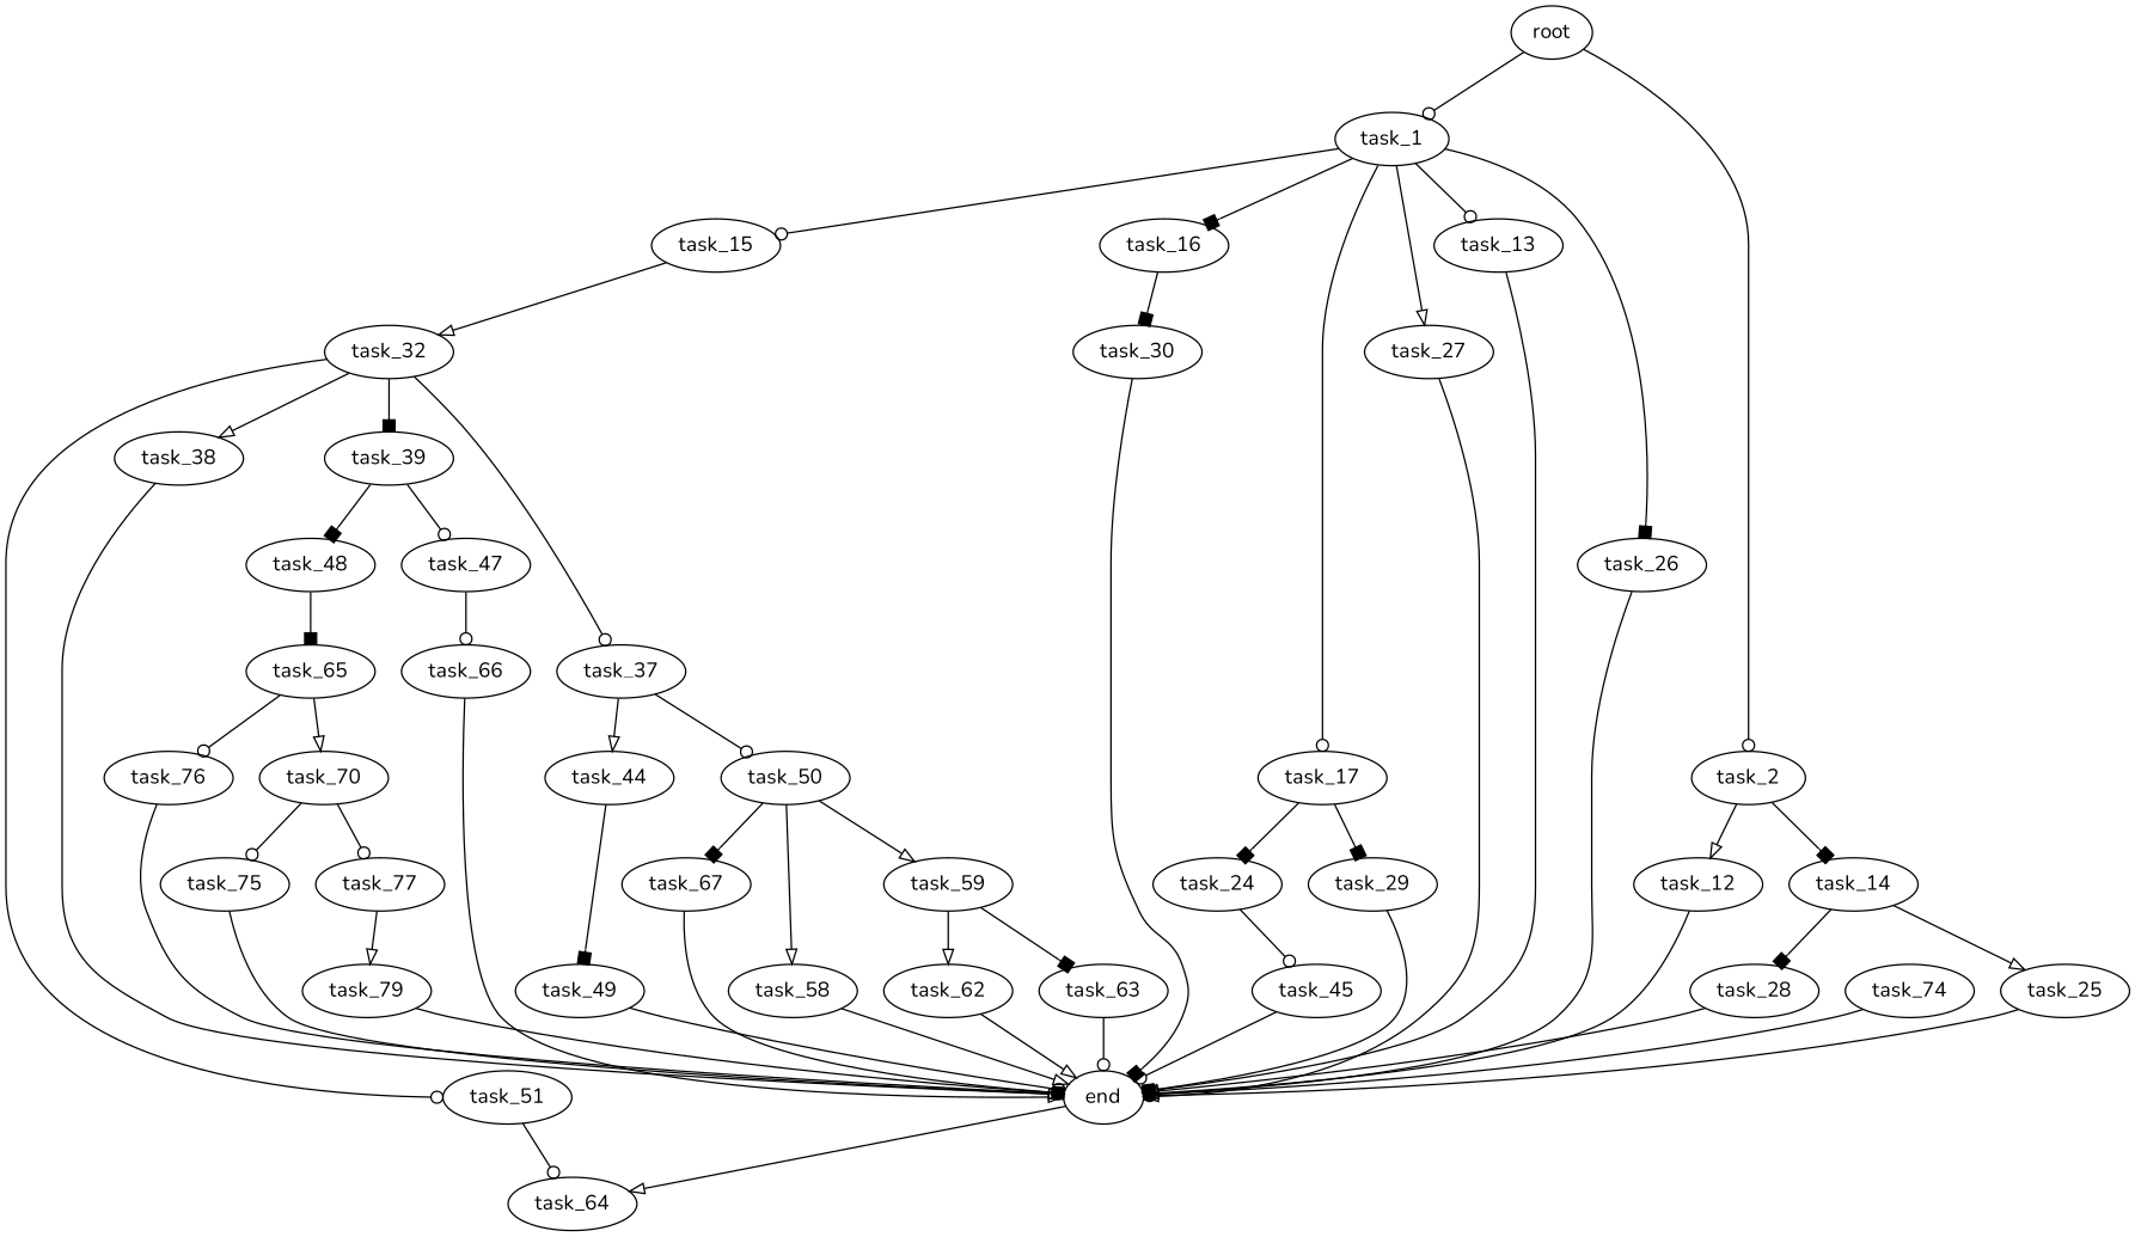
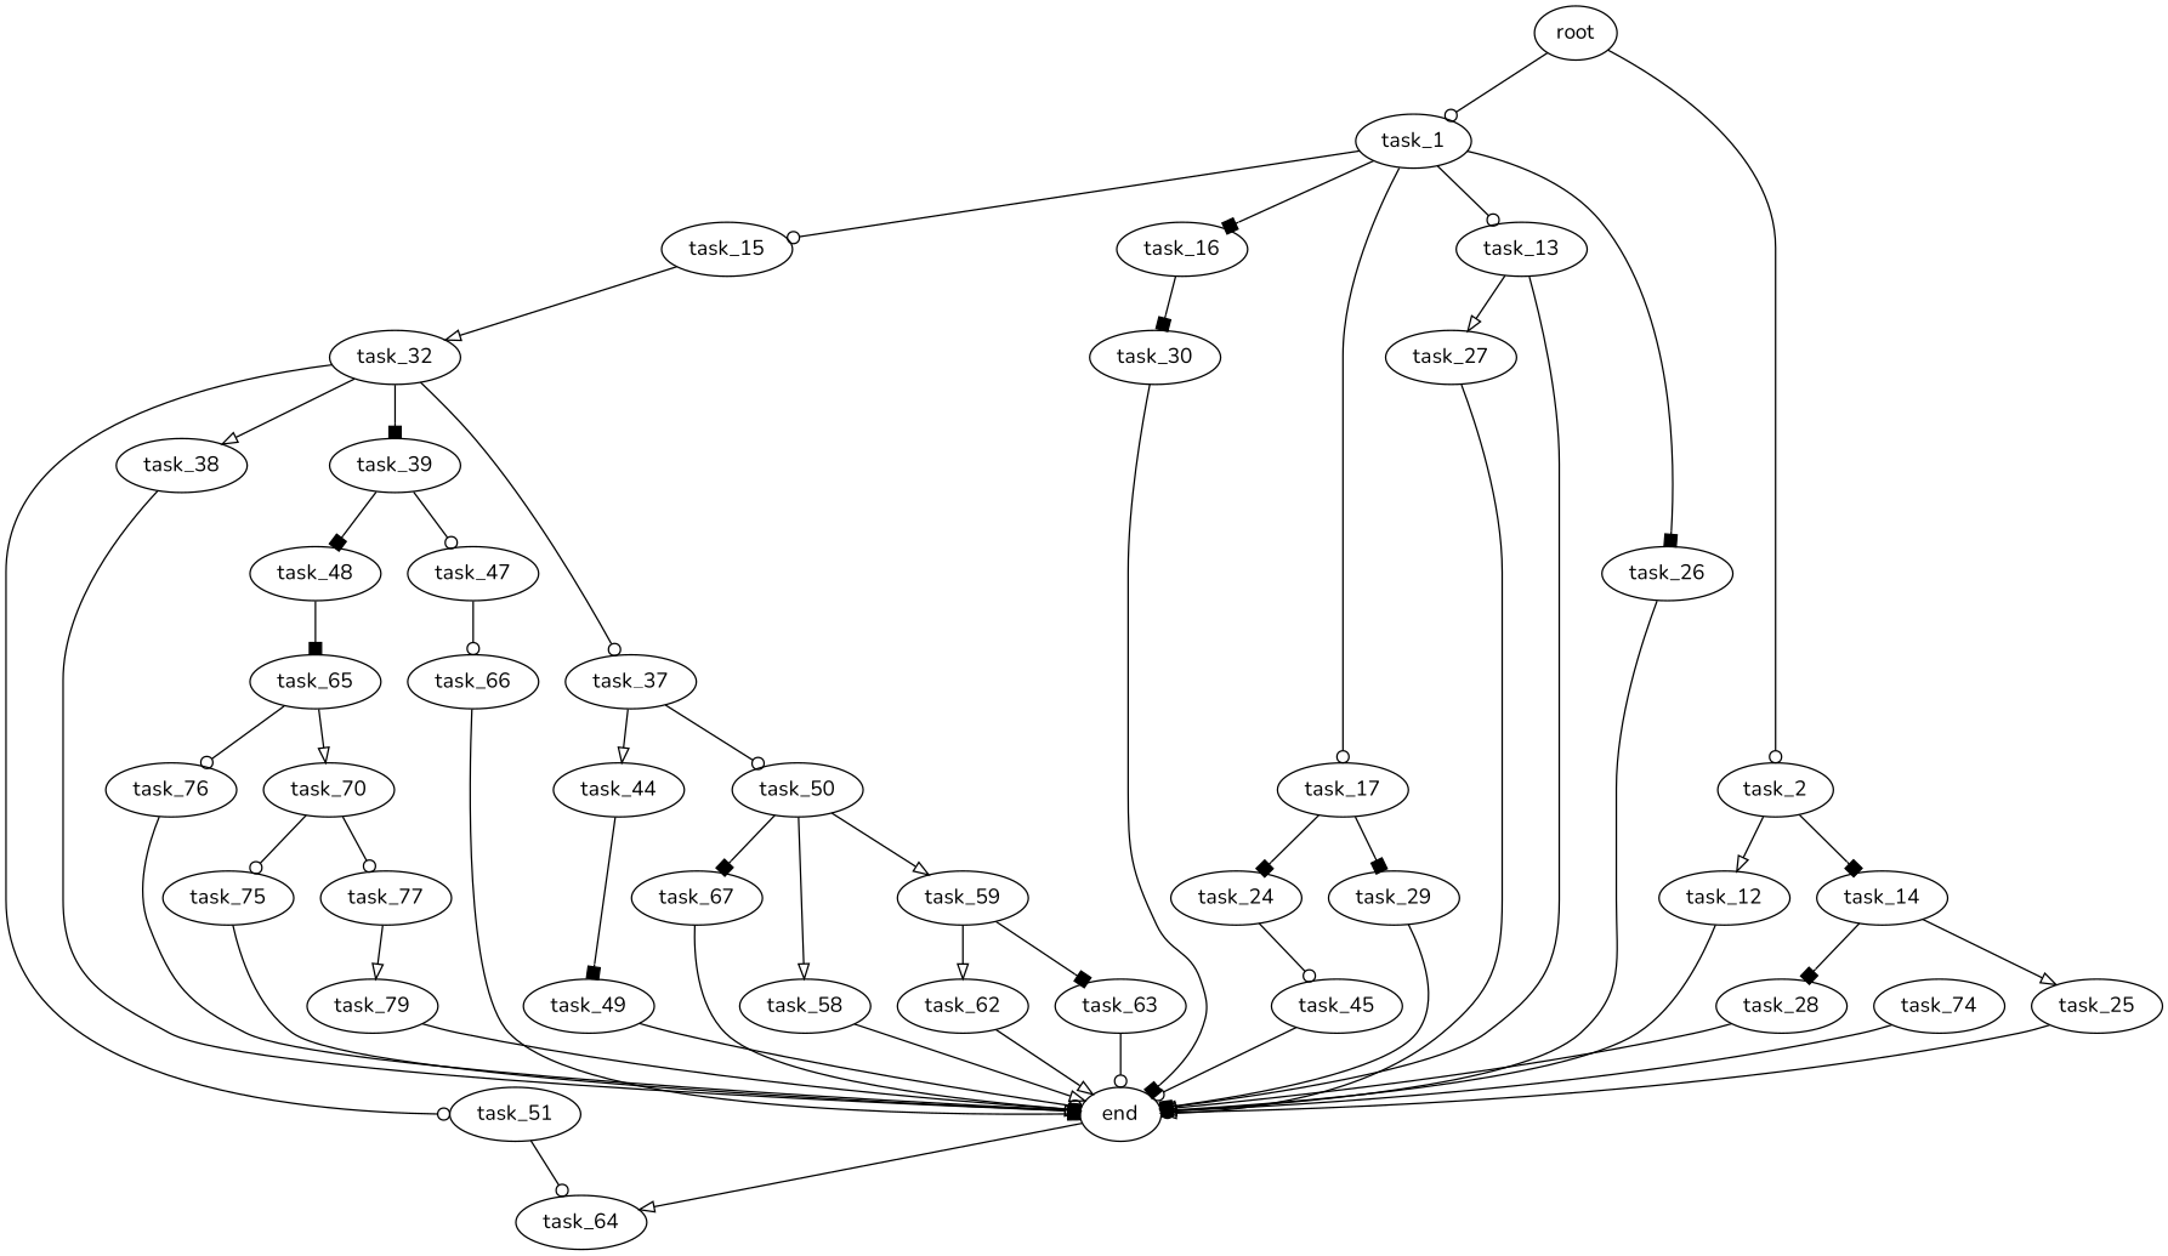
  digraph {
    fontname=Nunito
    node [fontname=Nunito]
    edge [arrowhead=odot fontname=Nunito]
    root
    task_1
    task_2
    task_13
    task_15
    task_16
    task_17
    task_26
    task_27
    task_12
    task_14
    end
    task_32
    task_30
    task_24
    task_29
    task_25
    task_28
    task_64
    task_37
    task_38
    task_39
    task_51
    task_45
    task_44
    task_50
    task_47
    task_48
    task_49
    task_58
    task_59
    task_67
    task_66
    task_65
    task_70
    task_76
    task_62
    task_63
    task_75
    task_77
    task_74
    task_79
    root -> task_1
    root -> task_2
    task_1 -> task_13
    task_1 -> task_15
    task_1 -> task_16 [arrowhead=box]
    task_1 -> task_17
    task_1 -> task_26 [arrowhead=box]
-   task_1 -> task_27 [arrowhead=onormal]
+   task_13 -> task_27 [arrowhead=onormal]
    task_2 -> task_12 [arrowhead=onormal]
    task_2 -> task_14 [arrowhead=box]
    task_13 -> end [arrowhead=onormal]
    task_15 -> task_32 [arrowhead=onormal]
    task_16 -> task_30 [arrowhead=box]
    task_17 -> task_24 [arrowhead=box]
    task_17 -> task_29 [arrowhead=box]
    task_26 -> end [arrowhead=onormal]
    task_27 -> end [arrowhead=onormal]
    task_12 -> end [arrowhead=box]
    task_14 -> task_25 [arrowhead=onormal]
    task_14 -> task_28 [arrowhead=box]
    end -> task_64 [arrowhead=onormal]
    task_32 -> task_37
    task_32 -> task_38 [arrowhead=onormal]
    task_32 -> task_39 [arrowhead=box]
    task_32 -> task_51
    task_30 -> end [arrowhead=box]
    task_24 -> task_45
    task_29 -> end [arrowhead=box]
    task_25 -> end
    task_28 -> end [arrowhead=onormal]
    task_37 -> task_44 [arrowhead=onormal]
    task_37 -> task_50
    task_38 -> end [arrowhead=onormal]
    task_39 -> task_47
    task_39 -> task_48 [arrowhead=box]
    task_51 -> task_64
    task_45 -> end
    task_44 -> task_49 [arrowhead=box]
    task_50 -> task_58 [arrowhead=onormal]
    task_50 -> task_59 [arrowhead=onormal]
    task_50 -> task_67 [arrowhead=box]
    task_47 -> task_66
    task_48 -> task_65 [arrowhead=box]
    task_49 -> end
    task_58 -> end [arrowhead=onormal]
    task_59 -> task_62 [arrowhead=onormal]
    task_59 -> task_63 [arrowhead=box]
    task_67 -> end
-   task_66 -> end [arrowhead=onormal]
+   task_66 -> end [arrowhead=box]
    task_65 -> task_70 [arrowhead=onormal]
    task_65 -> task_76
    task_70 -> task_75
    task_70 -> task_77
    task_76 -> end
    task_62 -> end [arrowhead=onormal]
    task_63 -> end
    task_75 -> end [arrowhead=onormal]
    task_77 -> task_79 [arrowhead=onormal]
    task_74 -> end
    task_79 -> end [arrowhead=box]
  }
